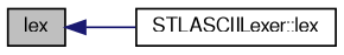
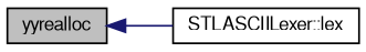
  digraph {
    rankdir=LR
    node [color=black fontname=FreeSans fontsize=10 shape=record]
-   n1 [fillcolor=grey75 fontcolor=black height=0.2 label=lex style=filled width=0.4]
+   n1 [fillcolor=grey75 fontcolor=black height=0.2 label=yyrealloc style=filled width=0.4]
    n2 [height=0.2 label="STLASCIILexer::lex" width=0.4]
    n1 -> n2 [color=midnightblue dir=back fontname=FreeSans fontsize=10 labelfontname=FreeSans labelfontsize=10 style=solid]
  }
